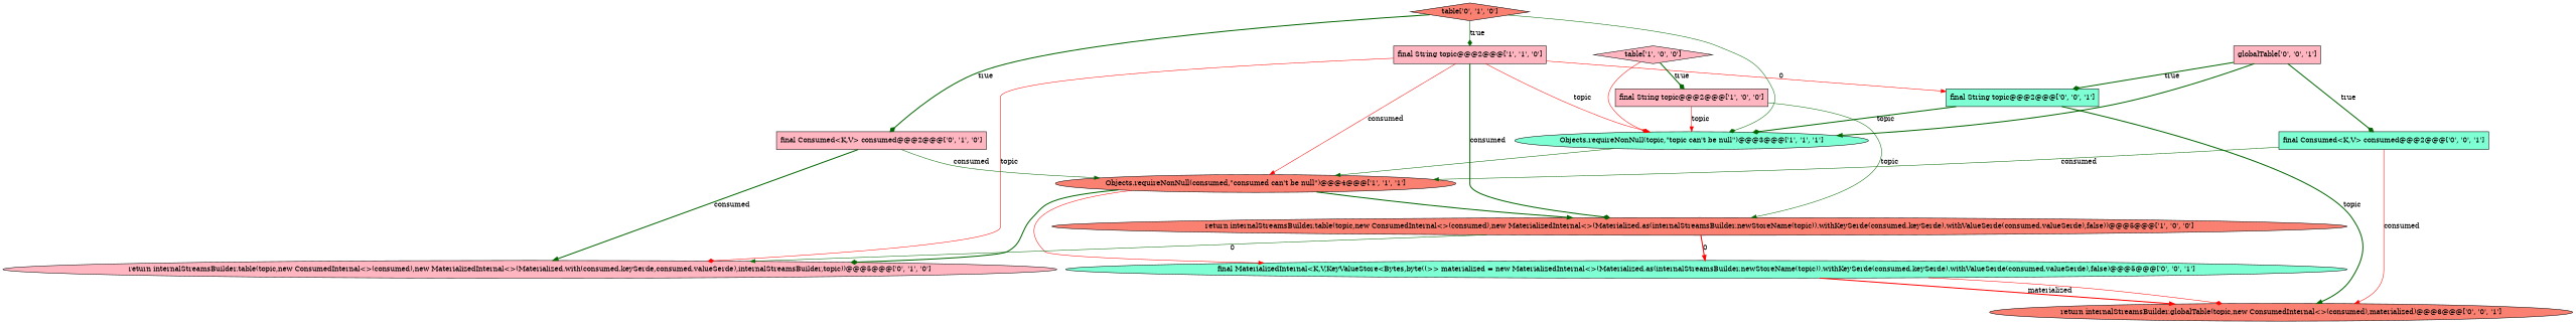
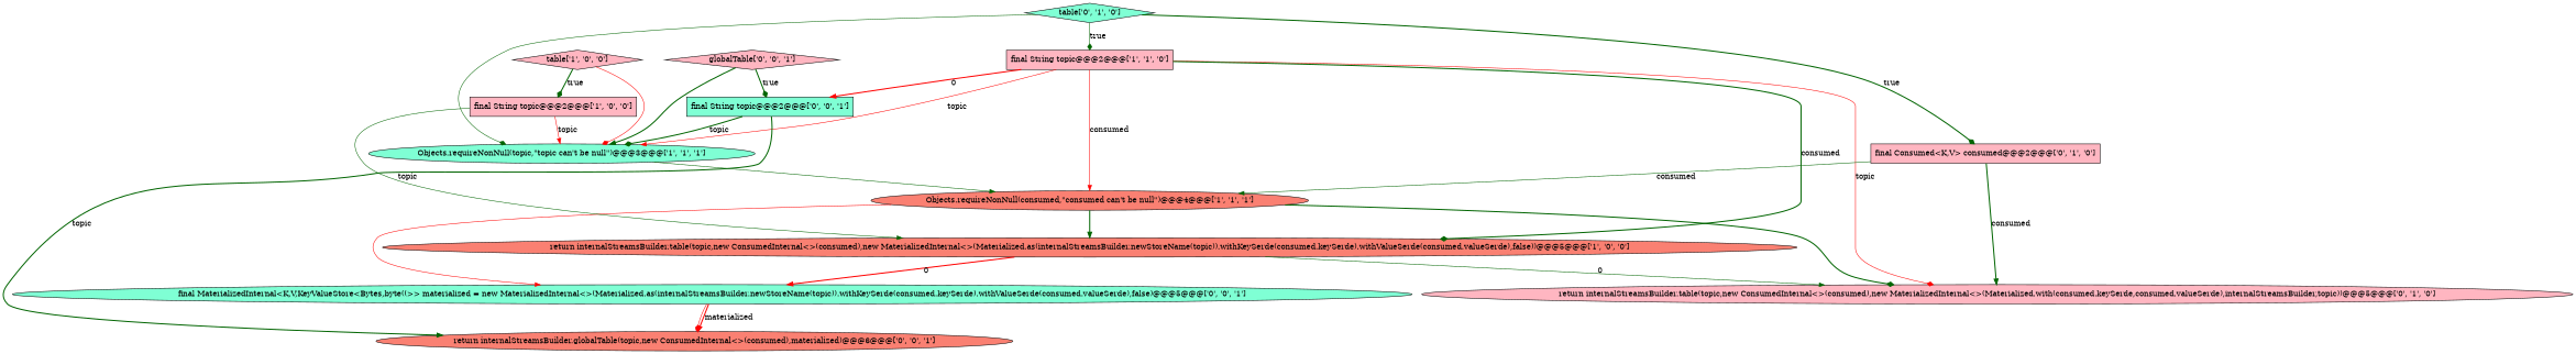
  digraph {
    node [fillcolor=lightpink shape=ellipse style=filled]
    edge [arrowhead=normal color=darkgreen style=solid]
    n1 [fillcolor=salmon label="Objects.requireNonNull(consumed,\"consumed can't be null\")@@@4@@@['1', '1', '1']"]
    n2 [label="return internalStreamsBuilder.table(topic,new ConsumedInternal<>(consumed),new MaterializedInternal<>(Materialized.with(consumed.keySerde,consumed.valueSerde),internalStreamsBuilder,topic))@@@5@@@['0', '1', '0']"]
    n3 [fillcolor=salmon label="return internalStreamsBuilder.table(topic,new ConsumedInternal<>(consumed),new MaterializedInternal<>(Materialized.as(internalStreamsBuilder.newStoreName(topic)).withKeySerde(consumed.keySerde).withValueSerde(consumed.valueSerde),false))@@@5@@@['1', '0', '0']"]
    n4 [fillcolor=aquamarine label="final MaterializedInternal<K,V,KeyValueStore<Bytes,byte((>> materialized = new MaterializedInternal<>(Materialized.as(internalStreamsBuilder.newStoreName(topic)).withKeySerde(consumed.keySerde).withValueSerde(consumed.valueSerde),false)@@@5@@@['0', '0', '1']"]
    n5 [fillcolor=salmon label="return internalStreamsBuilder.globalTable(topic,new ConsumedInternal<>(consumed),materialized)@@@6@@@['0', '0', '1']"]
    n6 [label="final String topic@@@2@@@['1', '1', '0']" shape=box]
    n7 [fillcolor=aquamarine label="Objects.requireNonNull(topic,\"topic can't be null\")@@@3@@@['1', '1', '1']"]
    n8 [fillcolor=aquamarine label="final String topic@@@2@@@['0', '0', '1']" shape=box]
    n9 [label="table['1', '0', '0']" shape=diamond]
    n10 [label="final String topic@@@2@@@['1', '0', '0']" shape=box]
-   n11 [fillcolor=salmon label="table['0', '1', '0']" shape=diamond]
+   n11 [fillcolor=aquamarine label="table['0', '1', '0']" shape=diamond]
    n12 [label="final Consumed<K,V> consumed@@@2@@@['0', '1', '0']" shape=box]
-   n13 [fillcolor=aquamarine label="final Consumed<K,V> consumed@@@2@@@['0', '0', '1']" shape=box]
-   n14 [label="globalTable['0', '0', '1']" shape=box]
+   n14 [label="globalTable['0', '0', '1']" shape=diamond]
    n1 -> n2 [arrowhead=diamond style=bold]
    n1 -> n3 [style=bold]
    n1 -> n4 [color=red]
    n3 -> n2 [label=0]
    n3 -> n4 [color=red label=0 style=bold]
    n4 -> n5 [color=red label=materialized style=bold]
    n4 -> n5 [arrowhead=diamond color=red]
    n6 -> n1 [color=red label=consumed]
    n6 -> n2 [arrowhead=diamond color=red label=topic]
    n6 -> n3 [arrowhead=diamond label=consumed style=bold]
    n6 -> n7 [color=red label=topic]
-   n6 -> n8 [color=red label=0]
+   n6 -> n8 [color=red label=0 style=bold]
    n7 -> n1
    n8 -> n5 [label=topic style=bold]
    n8 -> n7 [arrowhead=diamond label=topic style=bold]
    n9 -> n7 [arrowhead=diamond color=red]
    n9 -> n10 [arrowhead=diamond label=true style=bold]
    n10 -> n3 [label=topic]
    n10 -> n7 [color=red label=topic]
    n11 -> n6 [arrowhead=diamond label=true]
    n11 -> n7 [arrowhead=diamond]
    n11 -> n12 [arrowhead=diamond label=true style=bold]
    n12 -> n1 [label=consumed]
    n12 -> n2 [label=consumed style=bold]
-   n13 -> n1 [label=consumed]
-   n13 -> n5 [color=red label=consumed]
    n14 -> n7 [style=bold]
    n14 -> n8 [arrowhead=diamond label=true style=bold]
-   n14 -> n13 [arrowhead=diamond label=true style=bold]
  }
